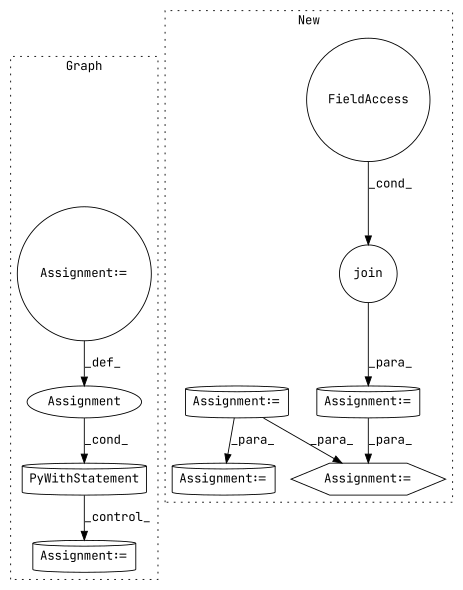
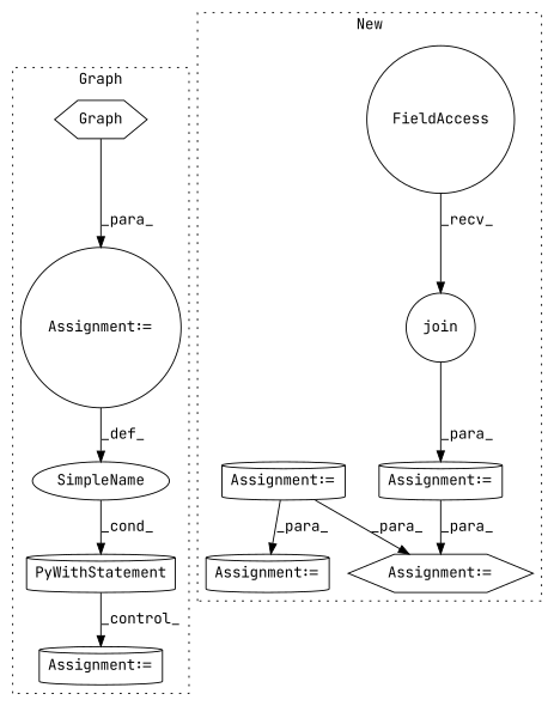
  digraph {
    fontname="JetBrains Mono"
    node [a=7 fontname="JetBrains Mono" l=1 shape=cylinder]
    edge [fontname="JetBrains Mono"]
+   n1 [a=32 l=7 label="Graph" s=6797 shape=hexagon]
    n2 [a=104 l="10,2" label=PyWithStatement s="6810,6834"]
-   n3 [a=42 label=Assignment shape=ellipse l=""]
+   n3 [a=42 label=SimpleName shape=ellipse l=""]
    n4 [label="Assignment:=" s=6845]
    n5 [label="Assignment:=" s=6785 shape=circle]
    n6 [a=32 l="5,1" label=join s="9856,9888" shape=circle]
    n7 [a=22 l=7 label=FieldAccess s=9848 shape=circle]
    n8 [label="Assignment:=" s=9896 shape=hexagon]
    n9 [label="Assignment:=" s=9847]
    n10 [label="Assignment:=" s=9515]
    n11 [l=2 label="Assignment:=" s=9761]
    subgraph cluster_1 {
      label="Graph"
      style=dotted
+     n1
      n2
      n3
      n4
      n5
    }
    subgraph cluster_2 {
      label=New
      style=dotted
      n6
      n7
      n8
      n9
      n10
      n11
    }
+   n1 -> n5 [label=_para_]
    n2 -> n4 [label=_control_]
    n3 -> n2 [label=_cond_]
    n5 -> n3 [label=_def_]
    n6 -> n9 [label=_para_]
-   n7 -> n6 [label=_cond_]
+   n7 -> n6 [label=_recv_]
    n9 -> n8 [label=_para_]
    n10 -> n8 [label=_para_]
    n10 -> n11 [label=_para_]
  }
